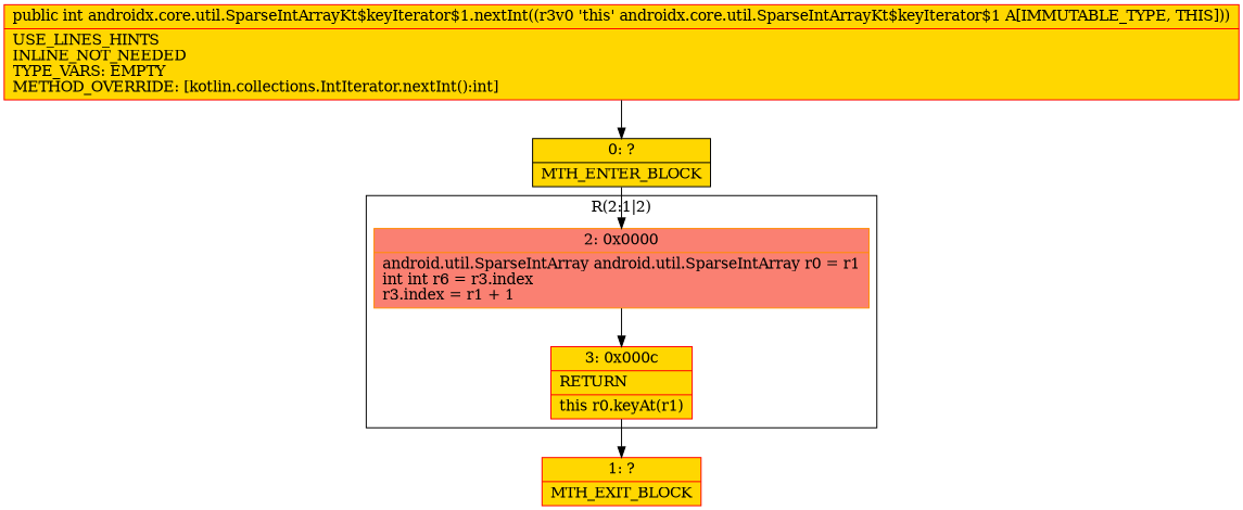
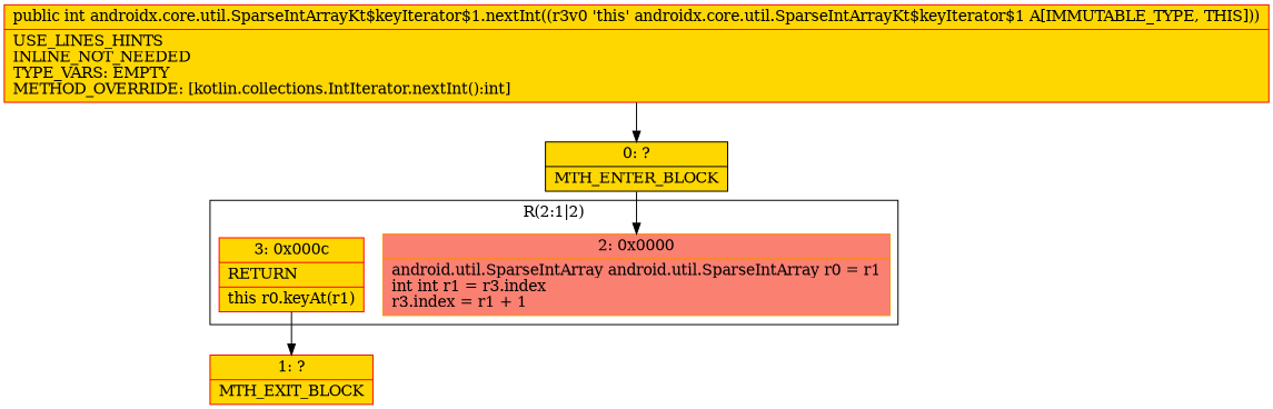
  digraph {
    node [color=red fillcolor=gold shape=record style=filled]
-   n1 [color=darkorange fillcolor=salmon label="{2\:\ 0x0000|android.util.SparseIntArray android.util.SparseIntArray r0 = r1\lint int r6 = r3.index\lr3.index = r1 + 1\l}"]
+   n1 [color=darkorange fillcolor=salmon label="{2\:\ 0x0000|android.util.SparseIntArray android.util.SparseIntArray r0 = r1\lint int r1 = r3.index\lr3.index = r1 + 1\l}"]
    n2 [label="{3\:\ 0x000c|RETURN\l|this r0.keyAt(r1)\l}"]
    n3 [label="{1\:\ ?|MTH_EXIT_BLOCK\l}"]
    n4 [color=black label="{0\:\ ?|MTH_ENTER_BLOCK\l}"]
    n5 [label="{public int androidx.core.util.SparseIntArrayKt$keyIterator$1.nextInt((r3v0 'this' androidx.core.util.SparseIntArrayKt$keyIterator$1 A[IMMUTABLE_TYPE, THIS]))  | USE_LINES_HINTS\lINLINE_NOT_NEEDED\lTYPE_VARS: EMPTY\lMETHOD_OVERRIDE: [kotlin.collections.IntIterator.nextInt():int]\l}"]
    subgraph cluster_1 {
      label="R(2:1|2)"
      n1
      n2
    }
-   n1 -> n2
    n2 -> n3
    n4 -> n1
    n5 -> n4
  }
